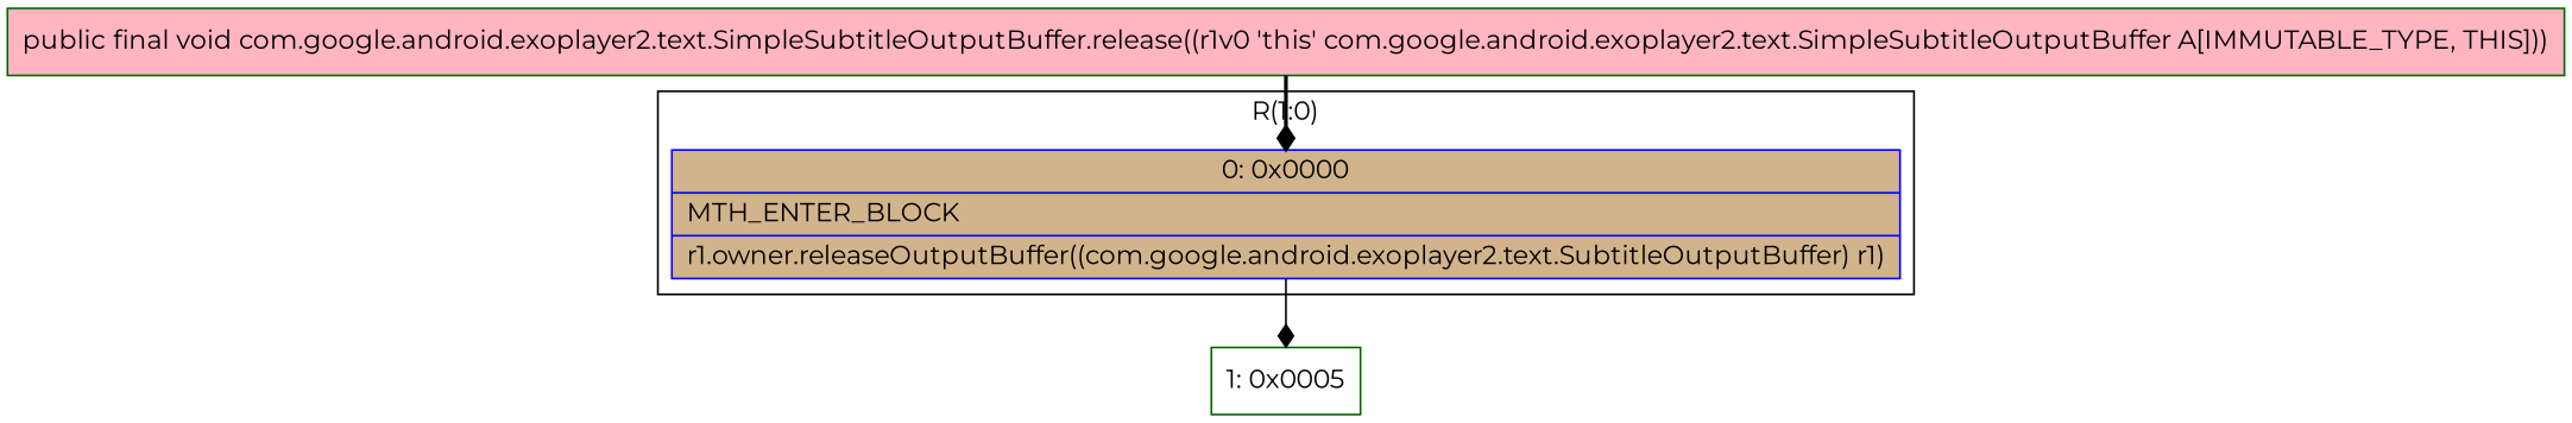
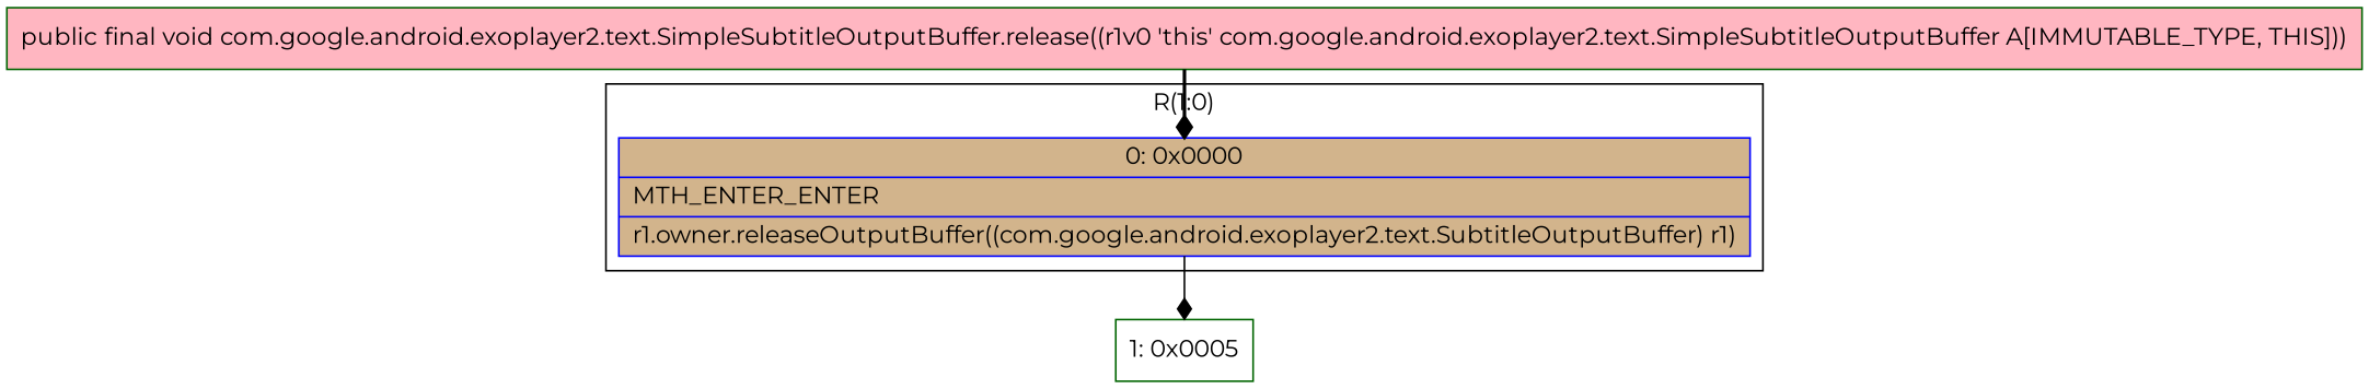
  digraph {
    fontname=Montserrat
    node [color=darkgreen shape=record style=filled fontname=Montserrat]
    edge [arrowhead=diamond fontname=Montserrat]
-   n1 [color=blue label="{0\:\ 0x0000|MTH_ENTER_BLOCK\l|r1.owner.releaseOutputBuffer((com.google.android.exoplayer2.text.SubtitleOutputBuffer) r1)\l}" fillcolor=tan]
+   n1 [color=blue label="{0\:\ 0x0000|MTH_ENTER_ENTER\l|r1.owner.releaseOutputBuffer((com.google.android.exoplayer2.text.SubtitleOutputBuffer) r1)\l}" fillcolor=tan]
    n2 [label="{1\:\ 0x0005}" fillcolor=white]
    n3 [label="{public final void com.google.android.exoplayer2.text.SimpleSubtitleOutputBuffer.release((r1v0 'this' com.google.android.exoplayer2.text.SimpleSubtitleOutputBuffer A[IMMUTABLE_TYPE, THIS])) }" fillcolor=lightpink]
    subgraph cluster_1 {
      label="R(1:0)"
      n1
    }
    n1 -> n2 [style=solid]
    n3 -> n1 [style=bold]
  }
